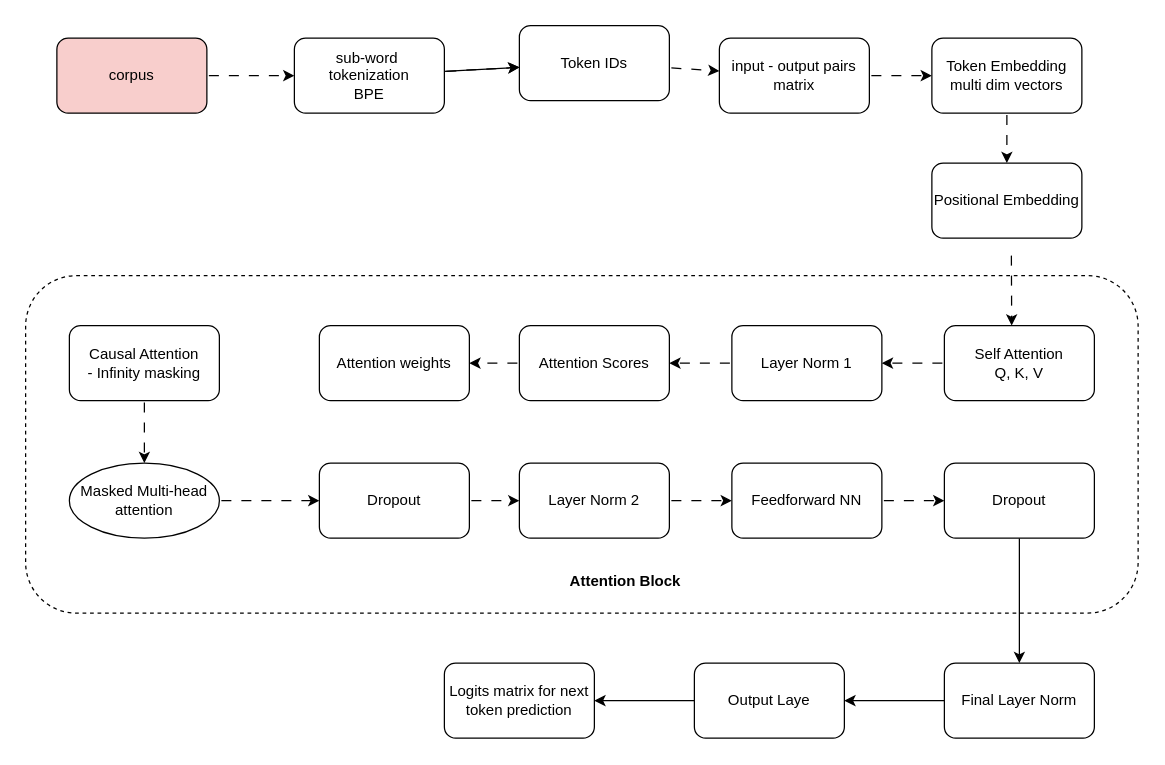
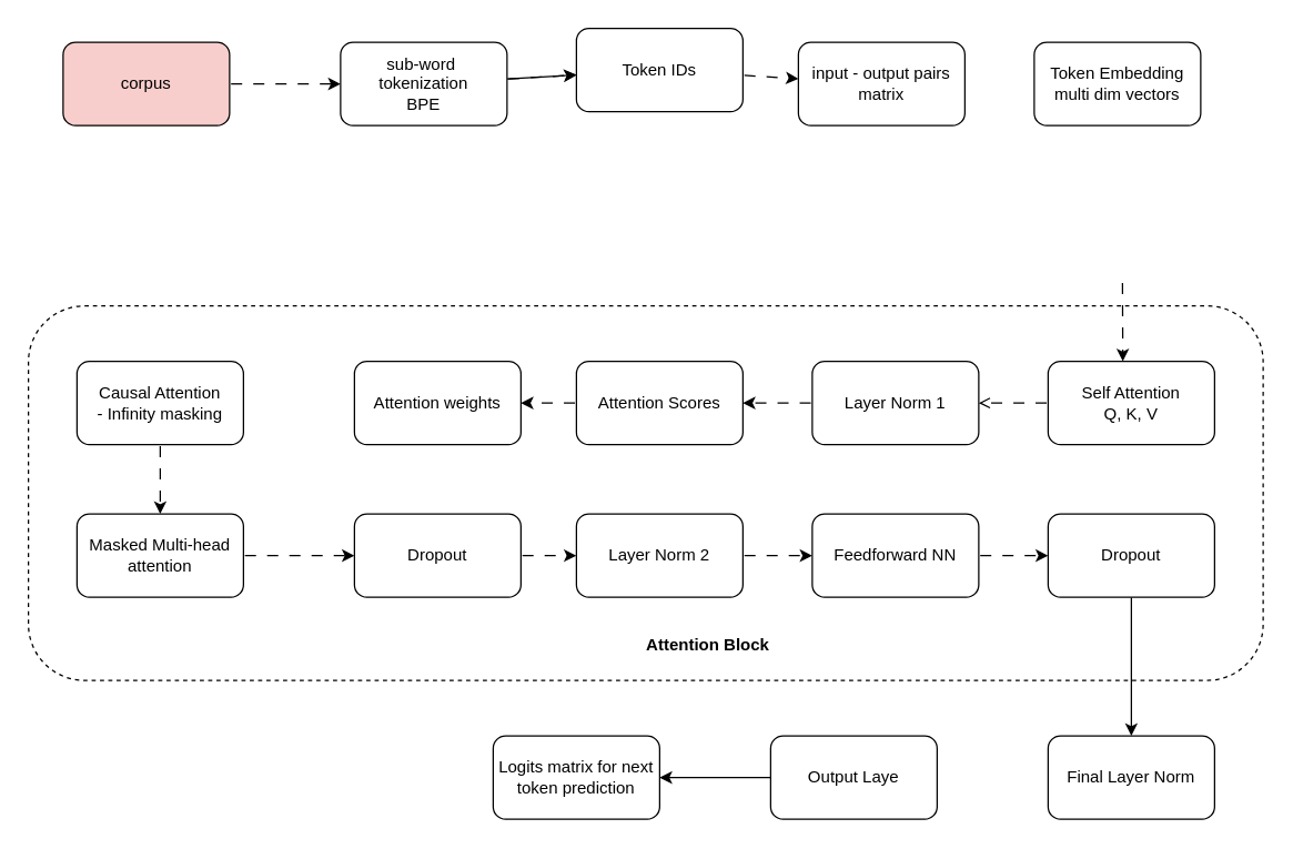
  <mxCell id="0" />
  <mxCell id="1" parent="0" />
  <mxCell id="2" value="" style="rounded=1;whiteSpace=wrap;html=1;dashed=1;" vertex="1" parent="1"><mxGeometry x="20" y="220" width="890" height="270" as="geometry" /></mxCell>
  <mxCell id="3" value="" style="edgeStyle=none;html=1;flowAnimation=1;" edge="1" parent="1" source="4" target="7"><mxGeometry relative="1" as="geometry" /></mxCell>
  <mxCell id="4" value="corpus" style="rounded=1;whiteSpace=wrap;html=1;fillColor=#f8cecc;" vertex="1" parent="1"><mxGeometry x="45" y="30" width="120" height="60" as="geometry" /></mxCell>
  <mxCell id="5" value="" style="edgeStyle=none;html=1;flowAnimation=1;" edge="1" parent="1" source="22" target="9"><mxGeometry relative="1" as="geometry" /></mxCell>
  <mxCell id="6" value="" style="edgeStyle=none;html=1;" edge="1" parent="1" source="7" target="22"><mxGeometry relative="1" as="geometry" /></mxCell>
- <mxCell id="7" value="sub-word&amp;nbsp;&lt;div&gt;tokenization&lt;div&gt;BPE&lt;/div&gt;&lt;/div&gt;" style="whiteSpace=wrap;html=1;rounded=1;" vertex="1" parent="1"><mxGeometry x="235" y="30" width="120" height="60" as="geometry" /></mxCell>
- <mxCell id="8" value="" style="edgeStyle=none;html=1;flowAnimation=1;" edge="1" parent="1" source="9" target="11"><mxGeometry relative="1" as="geometry" /></mxCell>
+ <mxCell id="7" value="sub-word&amp;nbsp;&lt;div&gt;tokenization&lt;div&gt;BPE&lt;/div&gt;&lt;/div&gt;" style="whiteSpace=wrap;html=1;rounded=1;" vertex="1" parent="1"><mxGeometry x="245" y="30" width="120" height="60" as="geometry" /></mxCell>
  <mxCell id="9" value="input - output pairs matrix" style="whiteSpace=wrap;html=1;rounded=1;" vertex="1" parent="1"><mxGeometry x="575" y="30" width="120" height="60" as="geometry" /></mxCell>
- <mxCell id="10" value="" style="edgeStyle=none;html=1;flowAnimation=1;" edge="1" parent="1" source="11" target="13"><mxGeometry relative="1" as="geometry" /></mxCell>
  <mxCell id="11" value="Token Embedding&lt;div&gt;multi dim vectors&lt;/div&gt;" style="whiteSpace=wrap;html=1;rounded=1;" vertex="1" parent="1"><mxGeometry x="745" y="30" width="120" height="60" as="geometry" /></mxCell>
  <mxCell id="12" value="" style="edgeStyle=none;html=1;exitX=0.58;exitY=1.04;exitDx=0;exitDy=0;exitPerimeter=0;flowAnimation=1;" edge="1" parent="1"><mxGeometry relative="1" as="geometry"><mxPoint x="808.6" y="202.4" as="sourcePoint" /><mxPoint x="808.863" y="260" as="targetPoint" /></mxGeometry></mxCell>
- <mxCell id="13" value="Positional Embedding" style="whiteSpace=wrap;html=1;rounded=1;" vertex="1" parent="1"><mxGeometry x="745" y="130" width="120" height="60" as="geometry" /></mxCell>
  <mxCell id="14" value="" style="edgeStyle=none;html=1;flowAnimation=1;" edge="1" parent="1" source="26" target="17"><mxGeometry relative="1" as="geometry" /></mxCell>
  <mxCell id="15" value="Self Attention&lt;div&gt;Q, K, V&lt;/div&gt;" style="whiteSpace=wrap;html=1;rounded=1;" vertex="1" parent="1"><mxGeometry x="755" y="260" width="120" height="60" as="geometry" /></mxCell>
  <mxCell id="16" value="" style="edgeStyle=none;html=1;flowAnimation=1;" edge="1" parent="1" source="17" target="18"><mxGeometry relative="1" as="geometry" /></mxCell>
  <mxCell id="17" value="Attention Scores" style="whiteSpace=wrap;html=1;rounded=1;" vertex="1" parent="1"><mxGeometry x="415" y="260" width="120" height="60" as="geometry" /></mxCell>
  <mxCell id="18" value="Attention weights" style="whiteSpace=wrap;html=1;rounded=1;" vertex="1" parent="1"><mxGeometry x="255" y="260" width="120" height="60" as="geometry" /></mxCell>
  <mxCell id="19" value="" style="edgeStyle=none;html=1;flowAnimation=1;" edge="1" parent="1" source="20" target="24"><mxGeometry relative="1" as="geometry" /></mxCell>
  <mxCell id="20" value="Causal Attention&lt;div&gt;- Infinity masking&lt;/div&gt;" style="whiteSpace=wrap;html=1;rounded=1;" vertex="1" parent="1"><mxGeometry x="55" y="260" width="120" height="60" as="geometry" /></mxCell>
  <mxCell id="21" value="" style="edgeStyle=none;html=1;flowAnimation=1;" edge="1" parent="1" source="7" target="22"><mxGeometry relative="1" as="geometry"><mxPoint x="400" y="60" as="sourcePoint" /><mxPoint x="545" y="60" as="targetPoint" /></mxGeometry></mxCell>
  <mxCell id="22" value="Token IDs" style="whiteSpace=wrap;html=1;rounded=1;" vertex="1" parent="1"><mxGeometry x="415" y="20" width="120" height="60" as="geometry" /></mxCell>
  <mxCell id="23" value="" style="edgeStyle=none;html=1;flowAnimation=1;" edge="1" parent="1" source="24" target="28"><mxGeometry relative="1" as="geometry" /></mxCell>
- <mxCell id="24" value="Masked Multi-head attention" style="ellipse;whiteSpace=wrap;html=1;" vertex="1" parent="1"><mxGeometry x="55" y="370" width="120" height="60" as="geometry" /></mxCell>
- <mxCell id="25" value="" style="edgeStyle=none;html=1;flowAnimation=1;" edge="1" parent="1" source="15" target="26"><mxGeometry relative="1" as="geometry"><mxPoint x="755" y="290" as="sourcePoint" /><mxPoint x="555" y="290" as="targetPoint" /></mxGeometry></mxCell>
+ <mxCell id="24" value="Masked Multi-head attention" style="whiteSpace=wrap;html=1;rounded=1;" vertex="1" parent="1"><mxGeometry x="55" y="370" width="120" height="60" as="geometry" /></mxCell>
+ <mxCell id="25" value="" style="edgeStyle=none;html=1;flowAnimation=1;endArrow=open;" edge="1" parent="1" source="15" target="26"><mxGeometry relative="1" as="geometry"><mxPoint x="755" y="290" as="sourcePoint" /><mxPoint x="555" y="290" as="targetPoint" /></mxGeometry></mxCell>
  <mxCell id="26" value="Layer Norm 1" style="rounded=1;whiteSpace=wrap;html=1;" vertex="1" parent="1"><mxGeometry x="585" y="260" width="120" height="60" as="geometry" /></mxCell>
  <mxCell id="27" value="" style="edgeStyle=none;html=1;flowAnimation=1;" edge="1" parent="1" source="28" target="30"><mxGeometry relative="1" as="geometry" /></mxCell>
  <mxCell id="28" value="Dropout" style="whiteSpace=wrap;html=1;rounded=1;" vertex="1" parent="1"><mxGeometry x="255" y="370" width="120" height="60" as="geometry" /></mxCell>
  <mxCell id="29" value="" style="edgeStyle=none;html=1;flowAnimation=1;" edge="1" parent="1" source="30" target="32"><mxGeometry relative="1" as="geometry" /></mxCell>
  <mxCell id="30" value="Layer Norm 2" style="whiteSpace=wrap;html=1;rounded=1;" vertex="1" parent="1"><mxGeometry x="415" y="370" width="120" height="60" as="geometry" /></mxCell>
  <mxCell id="31" value="" style="edgeStyle=none;html=1;flowAnimation=1;" edge="1" parent="1" source="32" target="34"><mxGeometry relative="1" as="geometry" /></mxCell>
  <mxCell id="32" value="Feedforward NN" style="whiteSpace=wrap;html=1;rounded=1;" vertex="1" parent="1"><mxGeometry x="585" y="370" width="120" height="60" as="geometry" /></mxCell>
  <mxCell id="33" value="" style="edgeStyle=none;html=1;" edge="1" parent="1" source="34" target="37"><mxGeometry relative="1" as="geometry" /></mxCell>
  <mxCell id="34" value="Dropout" style="whiteSpace=wrap;html=1;rounded=1;" vertex="1" parent="1"><mxGeometry x="755" y="370" width="120" height="60" as="geometry" /></mxCell>
- <mxCell id="35" value="Attention Block" style="text;html=1;align=center;verticalAlign=middle;whiteSpace=wrap;rounded=0;fontStyle=1" vertex="1" parent="1"><mxGeometry x="445" y="450" width="110" height="30" as="geometry" /></mxCell>
- <mxCell id="36" value="" style="edgeStyle=none;html=1;" edge="1" parent="1" source="37" target="39"><mxGeometry relative="1" as="geometry" /></mxCell>
+ <mxCell id="35" value="Attention Block" style="text;html=1;align=center;verticalAlign=middle;whiteSpace=wrap;rounded=0;fontStyle=1" vertex="1" parent="1"><mxGeometry x="455" y="450" width="110" height="30" as="geometry" /></mxCell>
  <mxCell id="37" value="Final Layer Norm" style="whiteSpace=wrap;html=1;rounded=1;" vertex="1" parent="1"><mxGeometry x="755" y="530" width="120" height="60" as="geometry" /></mxCell>
  <mxCell id="38" value="" style="edgeStyle=none;html=1;" edge="1" parent="1" source="39" target="40"><mxGeometry relative="1" as="geometry" /></mxCell>
  <mxCell id="39" value="Output Laye" style="whiteSpace=wrap;html=1;rounded=1;" vertex="1" parent="1"><mxGeometry x="555" y="530" width="120" height="60" as="geometry" /></mxCell>
  <mxCell id="40" value="Logits matrix for next token prediction" style="whiteSpace=wrap;html=1;rounded=1;" vertex="1" parent="1"><mxGeometry x="355" y="530" width="120" height="60" as="geometry" /></mxCell>
